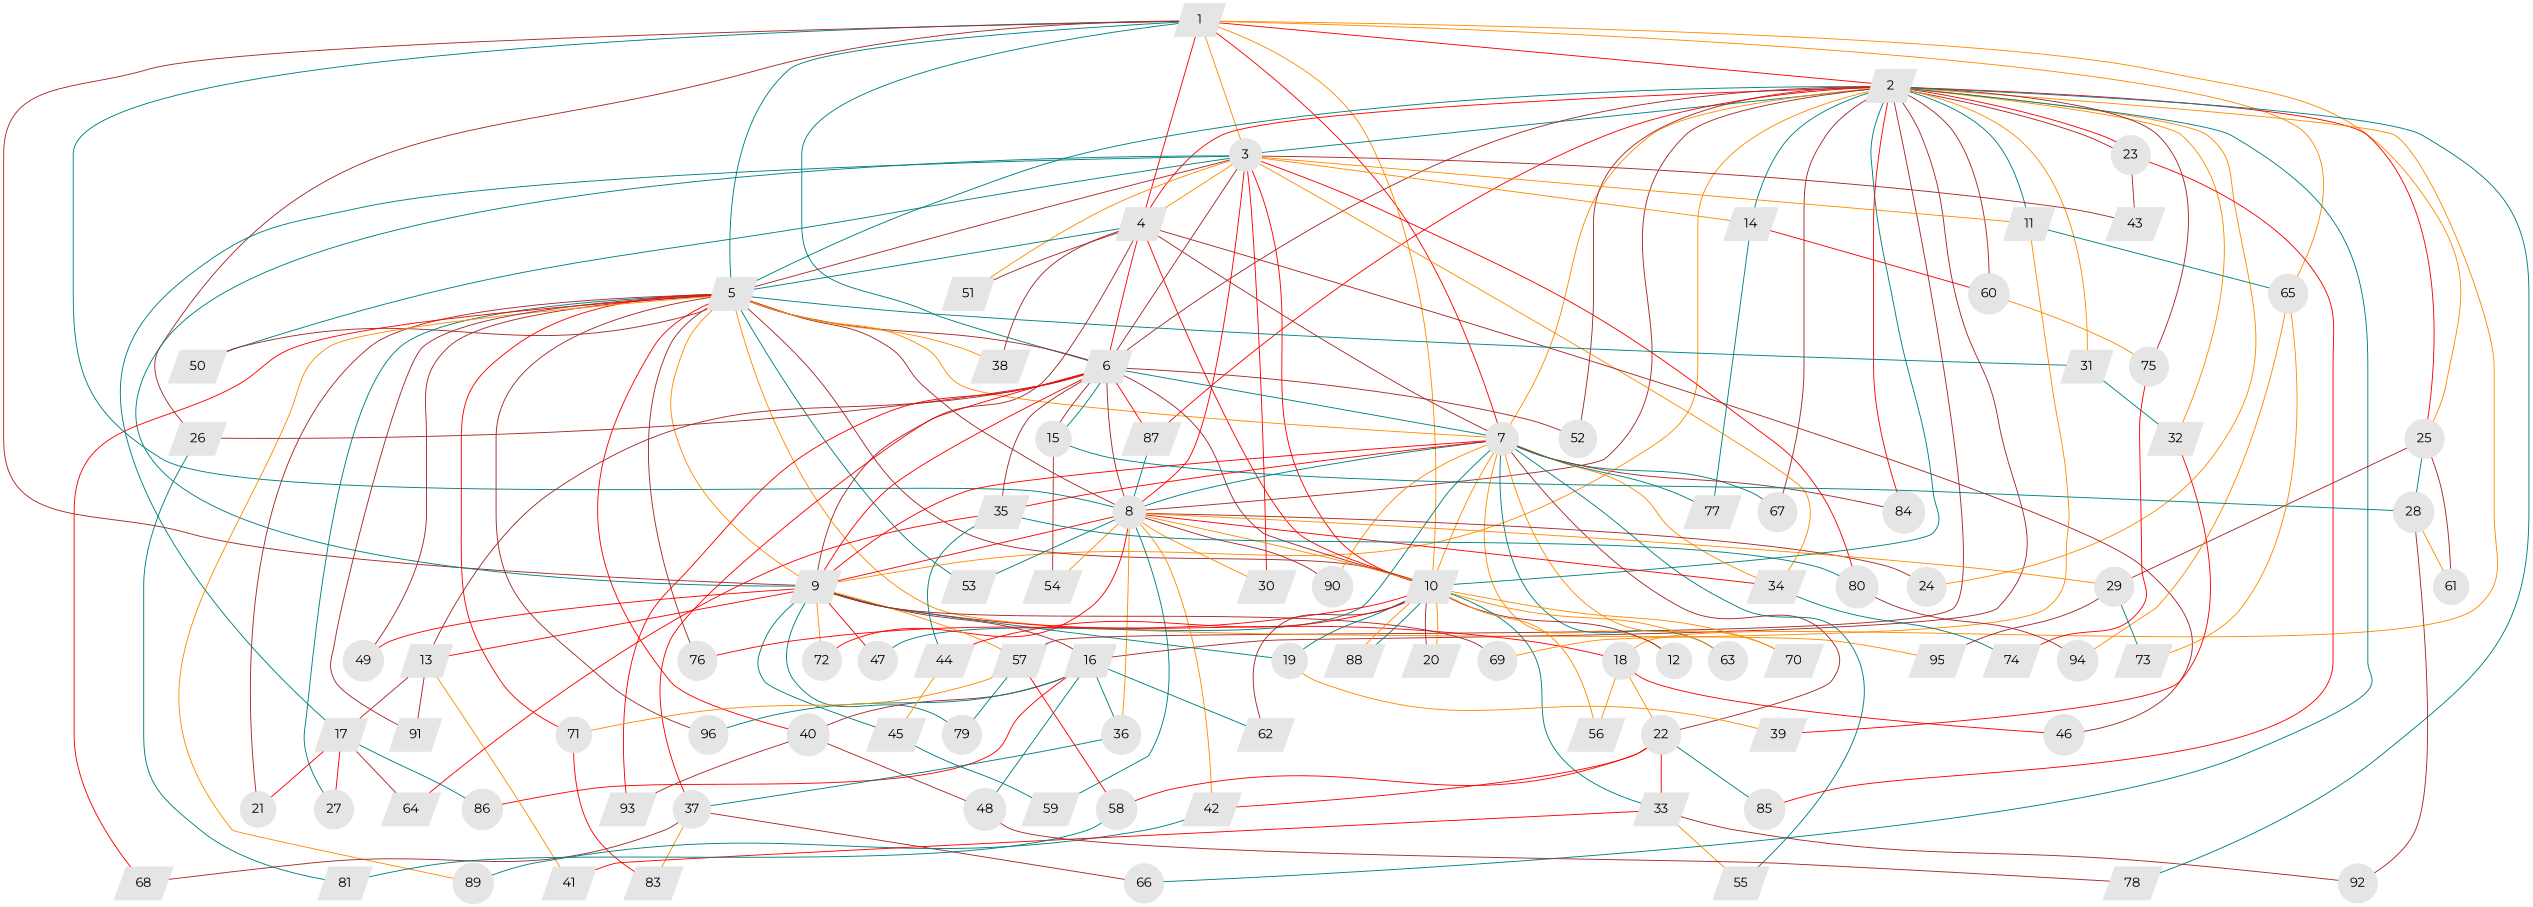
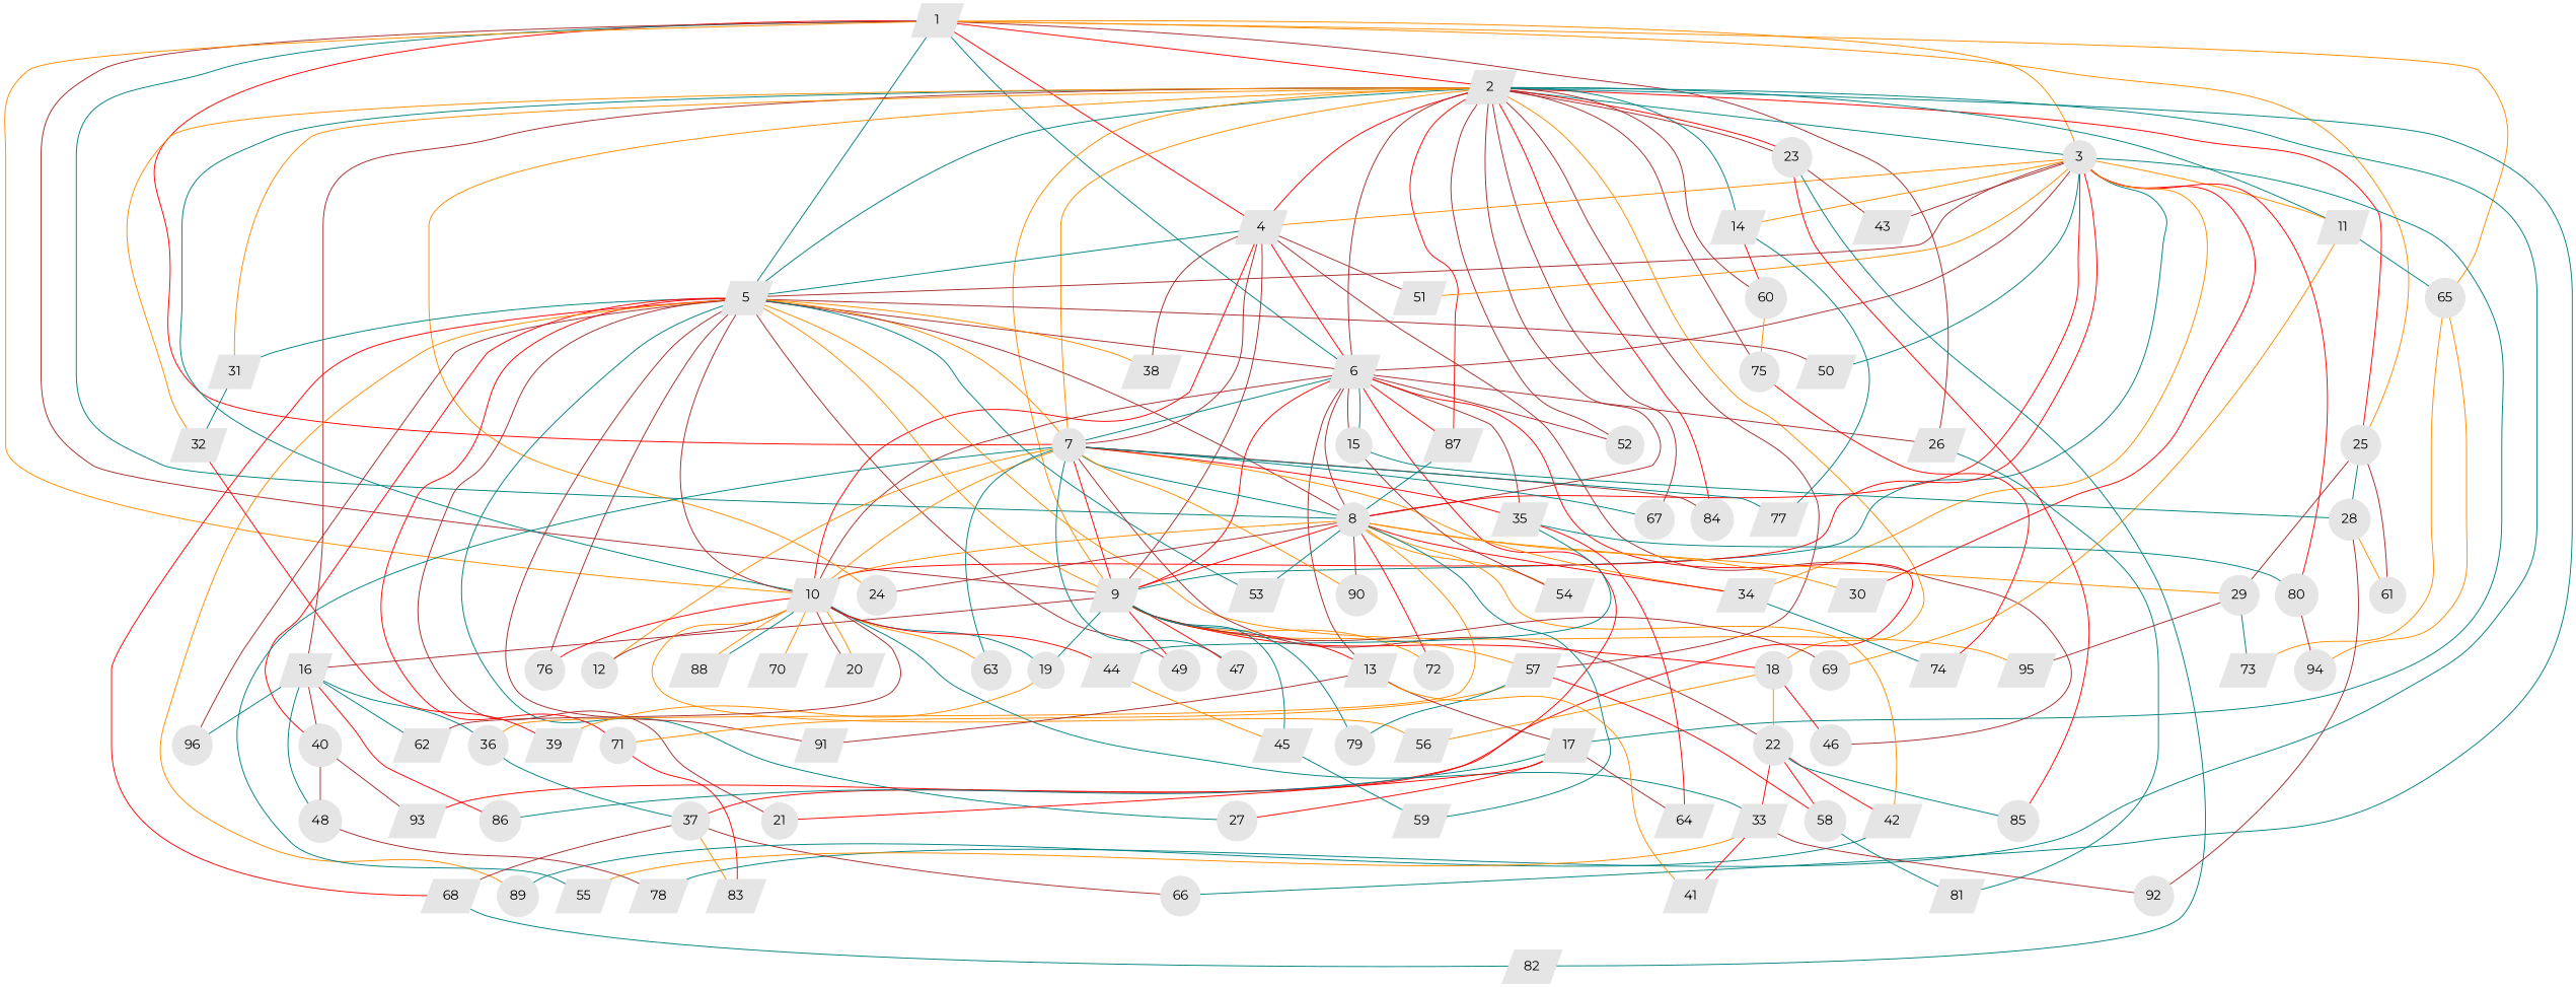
  graph {
    fontname=Montserrat
    node [color=gray90 fontname=Montserrat shape=parallelogram style=filled]
    edge [color=brown fontname=Montserrat]
    1
    2
    3 [shape=circle]
    4
    5
    6
    7 [shape=circle]
    8 [shape=circle]
    9
    10
    25 [shape=circle]
    26
    65 [shape=circle]
    11
    14
    16
    18 [shape=circle]
    23 [shape=circle]
    24 [shape=circle]
    31
    32
    52 [shape=circle]
    57
    60 [shape=circle]
    66 [shape=circle]
    67 [shape=circle]
    75 [shape=circle]
    78
    84 [shape=circle]
    87
    17
    30
    43
    50
    51
    80 [shape=circle]
    34
    38
    46 [shape=circle]
    21 [shape=circle]
    27 [shape=circle]
    40 [shape=circle]
    49 [shape=circle]
    53
    68
    71 [shape=circle]
    76 [shape=circle]
    89 [shape=circle]
    91
    95
    96 [shape=circle]
    13
    15 [shape=circle]
    35
    37 [shape=circle]
    93
    12 [shape=circle]
    22 [shape=circle]
    47 [shape=circle]
    55
    63 [shape=circle]
    70
    77
    90 [shape=circle]
    29 [shape=circle]
    36 [shape=circle]
    42
    54
    59
    72 [shape=circle]
    19 [shape=circle]
    45
    69 [shape=circle]
    79 [shape=circle]
    20
    33
    44
    56
    62
    88
    28 [shape=circle]
    61 [shape=circle]
    81
    73
    94 [shape=circle]
    48 [shape=circle]
    86 [shape=circle]
    85 [shape=circle]
+   82
    39
    58 [shape=circle]
    74
    64
    83
    41
    92 [shape=circle]
    1 -- 2 [color=red]
    1 -- 3 [color=darkorange]
    1 -- 4 [color=red]
    1 -- 5 [color=teal]
    1 -- 6 [color=teal]
    1 -- 7 [color=red]
    1 -- 8 [color=teal]
    1 -- 9
    1 -- 10 [color=darkorange]
    1 -- 25 [color=darkorange]
    1 -- 26
    1 -- 65 [color=darkorange]
    2 -- 3 [color=teal]
    2 -- 4 [color=red]
    2 -- 5 [color=teal]
    2 -- 6
    2 -- 7 [color=darkorange]
    2 -- 8
    2 -- 9 [color=darkorange]
    2 -- 10 [color=teal]
    2 -- 25 [color=red]
    2 -- 11 [color=teal]
    2 -- 14 [color=teal]
    2 -- 16
    2 -- 18 [color=darkorange]
    2 -- 23
    2 -- 23 [color=red]
    2 -- 24 [color=darkorange]
    2 -- 31 [color=darkorange]
    2 -- 32 [color=darkorange]
    2 -- 52
    2 -- 57
    2 -- 60
    2 -- 66 [color=teal]
    2 -- 67
    2 -- 75
    2 -- 78 [color=teal]
    2 -- 84 [color=red]
    2 -- 87 [color=red]
    3 -- 4 [color=darkorange]
    3 -- 5
    3 -- 6
    3 -- 8 [color=red]
    3 -- 9 [color=teal]
    3 -- 10 [color=red]
    3 -- 11 [color=darkorange]
    3 -- 14 [color=darkorange]
    3 -- 17 [color=teal]
    3 -- 30 [color=red]
    3 -- 43
    3 -- 50 [color=teal]
    3 -- 51 [color=darkorange]
    3 -- 80 [color=red]
    3 -- 34 [color=darkorange]
    4 -- 5 [color=teal]
    4 -- 6 [color=red]
    4 -- 7
    4 -- 9
    4 -- 10 [color=red]
    4 -- 51
    4 -- 38
    4 -- 46
    5 -- 6
    5 -- 7 [color=darkorange]
    5 -- 8
    5 -- 9 [color=darkorange]
    5 -- 10
    5 -- 31 [color=teal]
    5 -- 50
    5 -- 38 [color=darkorange]
    5 -- 21
    5 -- 27 [color=teal]
    5 -- 40 [color=red]
    5 -- 49
    5 -- 53 [color=teal]
    5 -- 68 [color=red]
    5 -- 71 [color=red]
    5 -- 76
    5 -- 89 [color=darkorange]
    5 -- 91
    5 -- 95 [color=darkorange]
    5 -- 96
    6 -- 7 [color=teal]
    6 -- 8
    6 -- 9 [color=red]
    6 -- 10
    6 -- 26
    6 -- 52
    6 -- 87 [color=red]
    6 -- 13
    6 -- 15
    6 -- 15 [color=teal]
    6 -- 35
    6 -- 37 [color=red]
    6 -- 93 [color=red]
    7 -- 8 [color=teal]
    7 -- 9 [color=red]
    7 -- 10 [color=darkorange]
    7 -- 67 [color=teal]
    7 -- 84
    7 -- 34 [color=darkorange]
    7 -- 35 [color=red]
    7 -- 12 [color=darkorange]
    7 -- 22
    7 -- 47 [color=teal]
    7 -- 55 [color=teal]
    7 -- 63 [color=teal]
-   7 -- 70 [color=darkorange]
    7 -- 77 [color=teal]
    7 -- 90 [color=darkorange]
    8 -- 9 [color=red]
    8 -- 10 [color=darkorange]
    8 -- 24
    8 -- 30 [color=darkorange]
    8 -- 34 [color=red]
    8 -- 53 [color=teal]
    8 -- 90
    8 -- 29 [color=darkorange]
    8 -- 36 [color=darkorange]
    8 -- 42 [color=darkorange]
    8 -- 54 [color=darkorange]
    8 -- 59 [color=teal]
    8 -- 72 [color=red]
    9 -- 16
    9 -- 18 [color=red]
    9 -- 57 [color=darkorange]
    9 -- 49 [color=red]
    9 -- 13 [color=red]
    9 -- 47 [color=red]
    9 -- 72 [color=darkorange]
    9 -- 19 [color=teal]
    9 -- 45 [color=teal]
    9 -- 69
    9 -- 79 [color=teal]
    10 -- 76 [color=red]
    10 -- 12
    10 -- 63 [color=darkorange]
    10 -- 70 [color=darkorange]
    10 -- 19 [color=teal]
    10 -- 20
    10 -- 20 [color=darkorange]
    10 -- 33 [color=teal]
    10 -- 44 [color=red]
    10 -- 56 [color=darkorange]
    10 -- 62
    10 -- 88 [color=darkorange]
    10 -- 88 [color=teal]
    25 -- 29
    25 -- 28 [color=teal]
    25 -- 61
    26 -- 81 [color=teal]
    65 -- 73 [color=darkorange]
    65 -- 94 [color=darkorange]
    11 -- 65 [color=teal]
    11 -- 69 [color=darkorange]
    14 -- 60 [color=red]
    14 -- 77 [color=teal]
    16 -- 40
    16 -- 96 [color=teal]
    16 -- 36 [color=teal]
    16 -- 62 [color=teal]
    16 -- 48 [color=teal]
    16 -- 86 [color=red]
    18 -- 46 [color=red]
    18 -- 22 [color=darkorange]
    18 -- 56 [color=darkorange]
    23 -- 43
    23 -- 85 [color=red]
+   23 -- 82 [color=teal]
    31 -- 32 [color=teal]
    32 -- 39 [color=red]
    57 -- 71 [color=darkorange]
    57 -- 79 [color=teal]
    57 -- 58 [color=red]
    60 -- 75 [color=darkorange]
    75 -- 74 [color=red]
    87 -- 8 [color=teal]
    17 -- 21 [color=red]
    17 -- 27 [color=red]
    17 -- 86 [color=teal]
    17 -- 64
    80 -- 94
    34 -- 74 [color=teal]
    40 -- 93
    40 -- 48
+   68 -- 82 [color=teal]
    71 -- 83 [color=red]
    13 -- 17
    13 -- 91
    13 -- 41 [color=darkorange]
    15 -- 54
    15 -- 28 [color=teal]
    35 -- 80 [color=teal]
    35 -- 44 [color=teal]
    35 -- 64 [color=red]
    37 -- 66
    37 -- 68
    37 -- 83 [color=darkorange]
    22 -- 42 [color=red]
    22 -- 33 [color=red]
    22 -- 85 [color=teal]
    22 -- 58 [color=red]
    29 -- 95
    29 -- 73 [color=teal]
    36 -- 37 [color=teal]
    42 -- 89 [color=teal]
    19 -- 39 [color=darkorange]
    45 -- 59 [color=teal]
    33 -- 55 [color=darkorange]
    33 -- 41 [color=red]
    33 -- 92
    44 -- 45 [color=darkorange]
    28 -- 61 [color=darkorange]
    28 -- 92
    48 -- 78
    58 -- 81 [color=teal]
  }
